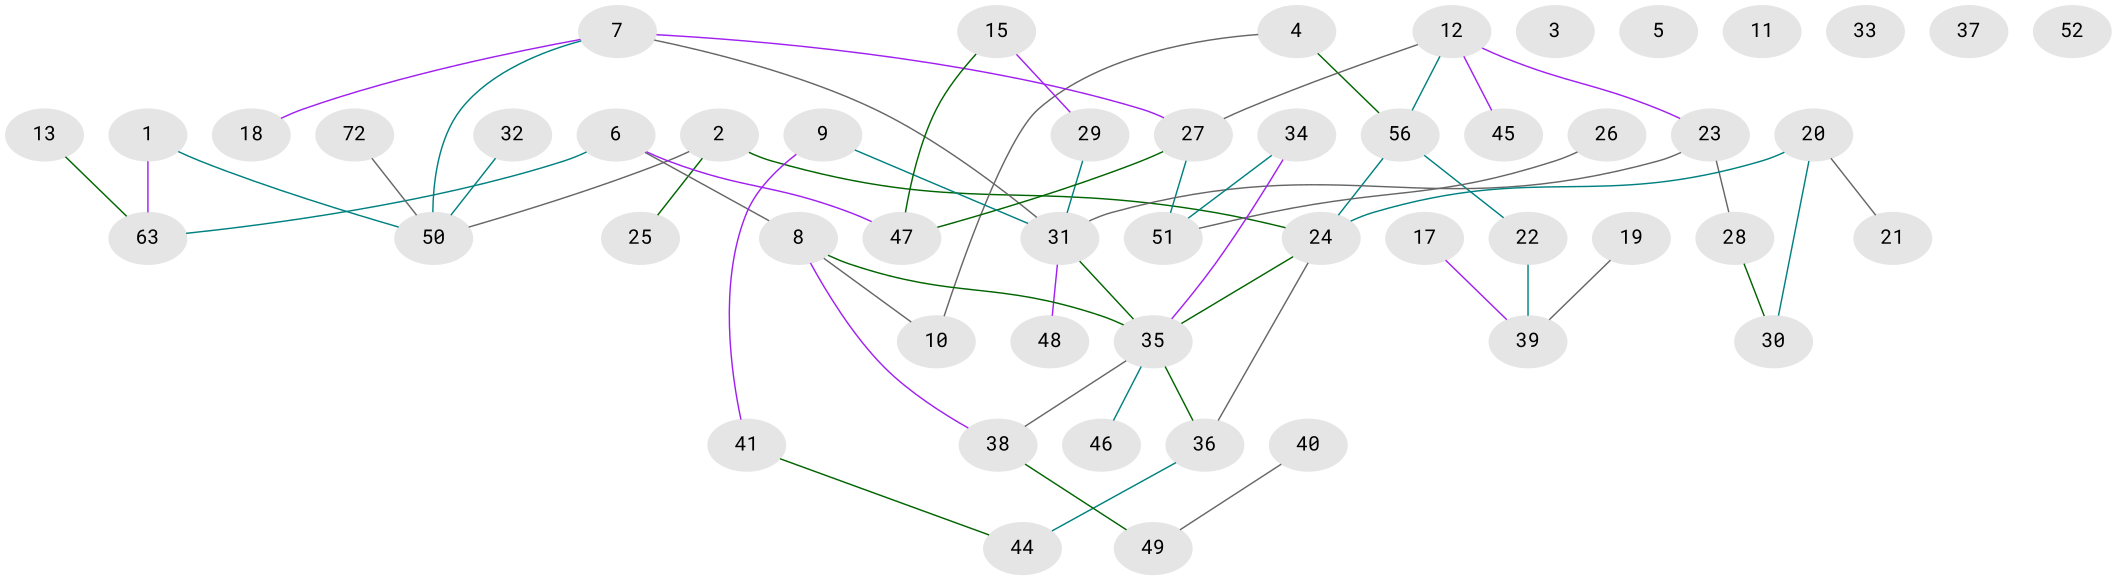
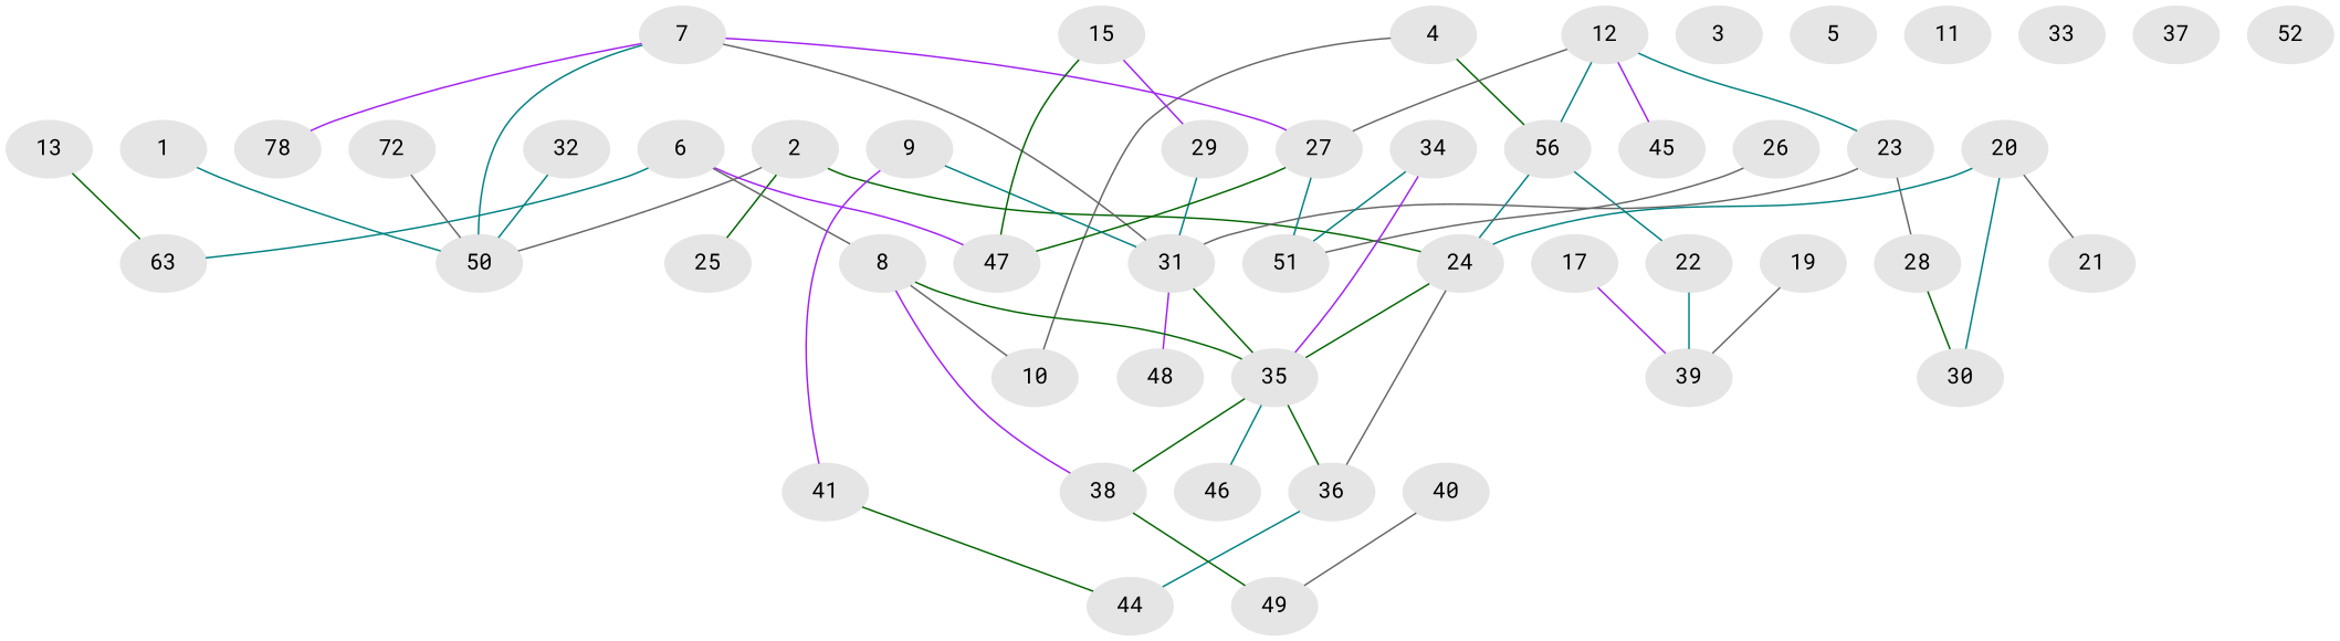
  graph {
    fontname="Roboto Mono"
    node [color=gray90 fontname="Roboto Mono" style=filled]
    edge [color=teal fontname="Roboto Mono"]
    n1 [label=63]
    1
    50
    2
    24
    25
    35
    36
    29
    31
    3
    n12 [label=56]
    4
    10
    22
    5
    6
    8
    47
    38
    7
-   18
+   18 [label=78]
    27
    51
    48
    46
    49
    9
    41
    44
    11
    12
    23
    45
    28
    13
    19
    39
    15
    17
    20
    21
    30
    40
    26
    32
    33
    34
    37
    n50 [label=72]
    52
-   1 -- n1 [color=purple]
    1 -- 50
    2 -- 50 [color=gray40]
    2 -- 24 [color=darkgreen]
    2 -- 25 [color=darkgreen]
    24 -- 35 [color=darkgreen]
    24 -- 36 [color=gray40]
    35 -- 36 [color=darkgreen]
-   35 -- 38 [color=gray40]
+   35 -- 38 [color=darkgreen]
    35 -- 46
    36 -- 44
    29 -- 31
    31 -- 35 [color=darkgreen]
    31 -- 48 [color=purple]
    n12 -- 24
    n12 -- 22
    4 -- n12 [color=darkgreen]
    4 -- 10 [color=gray40]
    22 -- 39
    6 -- n1
    6 -- 8 [color=gray40]
    6 -- 47 [color=purple]
    8 -- 35 [color=darkgreen]
    8 -- 10 [color=gray40]
    8 -- 38 [color=purple]
    38 -- 49 [color=darkgreen]
    7 -- 50
    7 -- 31 [color=gray40]
    7 -- 18 [color=purple]
    7 -- 27 [color=purple]
    27 -- 47 [color=darkgreen]
    27 -- 51
    9 -- 31
    9 -- 41 [color=purple]
    41 -- 44 [color=darkgreen]
    12 -- n12
    12 -- 27 [color=gray40]
-   12 -- 23 [color=purple]
+   12 -- 23
    12 -- 45 [color=purple]
    23 -- 31 [color=gray40]
    23 -- 28 [color=gray40]
    28 -- 30 [color=darkgreen]
    13 -- n1 [color=darkgreen]
    19 -- 39 [color=gray40]
    15 -- 29 [color=purple]
    15 -- 47 [color=darkgreen]
    17 -- 39 [color=purple]
    20 -- 24
    20 -- 21 [color=gray40]
    20 -- 30
    40 -- 49 [color=gray40]
    26 -- 51 [color=gray40]
    32 -- 50
    34 -- 35 [color=purple]
    34 -- 51
    n50 -- 50 [color=gray40]
  }
